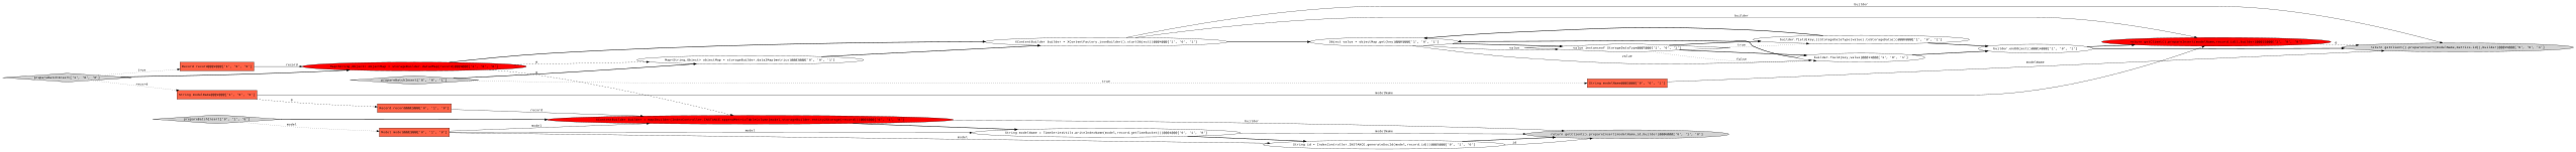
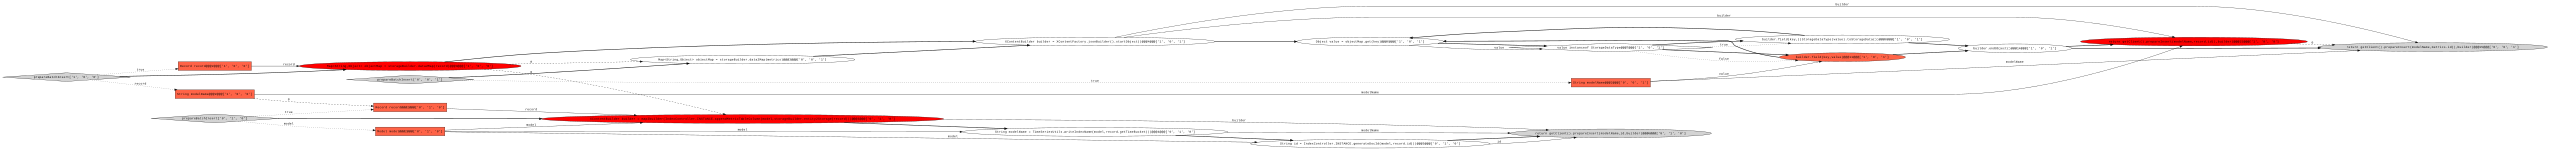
  digraph {
    fontname="Liberation Mono"
    rankdir=LR
    node [fillcolor=white fontname="Liberation Mono" shape=ellipse style=filled]
    edge [fontname="Liberation Mono" style=bold]
    n1 [fillcolor=tomato label="Record record@@@2@@@['1', '0', '0']" shape=box]
    n2 [fillcolor=red label="Map<String,Object> objectMap = storageBuilder.data2Map(record)@@@3@@@['1', '0', '0']"]
    n3 [label="Map<String,Object> objectMap = storageBuilder.data2Map(metrics)@@@3@@@['0', '0', '1']"]
    n4 [fillcolor=red label="XContentBuilder builder = map2builder(IndexController.INSTANCE.appendMetricTableColumn(model,storageBuilder.entity2Storage(record)))@@@3@@@['0', '1', '0']"]
    n5 [label="XContentBuilder builder = XContentFactory.jsonBuilder().startObject()@@@4@@@['1', '0', '1']"]
    n6 [label="String modelName = TimeSeriesUtils.writeIndexName(model,record.getTimeBucket())@@@4@@@['0', '1', '0']"]
    n7 [fillcolor=lightgray label="return getClient().prepareInsert(modelName,id,builder)@@@6@@@['0', '1', '0']"]
    n8 [fillcolor=red label="return getClient().prepareInsert(modelName,record.id(),builder)@@@15@@@['1', '0', '0']"]
    n9 [fillcolor=lightgray label="return getClient().prepareInsert(modelName,metrics.id(),builder)@@@15@@@['0', '0', '1']"]
    n10 [label="Object value = objectMap.get(key)@@@6@@@['1', '0', '1']"]
    n11 [fillcolor=tomato label="Model model@@@2@@@['0', '1', '0']" shape=box]
    n12 [label="String id = IndexController.INSTANCE.generateDocId(model,record.id())@@@5@@@['0', '1', '0']"]
    n13 [fillcolor=tomato label="String modelName@@@2@@@['1', '0', '0']" shape=box]
    n14 [fillcolor=tomato label="Record record@@@2@@@['0', '1', '0']" shape=box]
    n15 [fillcolor=tomato label="String modelName@@@2@@@['0', '0', '1']" shape=box]
    n16 [fillcolor=lightgray label="prepareBatchInsert['0', '0', '1']" shape=diamond]
    n17 [label="builder.endObject()@@@14@@@['1', '0', '1']"]
    n18 [fillcolor=lightgray label="prepareBatchInsert['0', '1', '0']" shape=diamond]
    n19 [label="value instanceof StorageDataType@@@7@@@['1', '0', '1']" shape=diamond]
-   n20 [label="builder.field(key,value)@@@11@@@['1', '0', '1']"]
+   n20 [fillcolor=tomato label="builder.field(key,value)@@@11@@@['1', '0', '1']"]
    n21 [label="builder.field(key,((StorageDataType)value).toStorageData())@@@8@@@['1', '0', '1']"]
    n22 [fillcolor=lightgray label="prepareBatchInsert['1', '0', '0']" shape=diamond]
    n1 -> n2 [label=record style=solid]
    n2 -> n3 [label=0 style=dashed]
    n2 -> n4 [label=0 style=dashed]
    n2 -> n5
    n3 -> n5
    n4 -> n6
    n4 -> n7 [label=builder style=solid]
    n5 -> n8 [label=builder style=solid]
    n5 -> n9 [label=builder style=solid]
    n5 -> n10
    n6 -> n7 [label=modelName style=solid]
    n6 -> n12
    n8 -> n9 [label=0 style=dashed]
    n10 -> n19
    n10 -> n19 [label=value style=solid]
-   n10 -> n20 [label=value style=solid]
+   n15 -> n20 [label=value style=solid]
    n11 -> n4 [label=model style=solid]
    n11 -> n6 [label=model style=solid]
    n11 -> n12 [label=model style=solid]
    n12 -> n7 [label=id style=solid]
    n12 -> n7
    n13 -> n8 [label=modelName style=solid]
    n13 -> n14 [label=0 style=dashed]
    n14 -> n4 [label=record style=solid]
    n15 -> n9 [label=modelName style=solid]
    n16 -> n3
    n16 -> n15 [label=true style=dotted]
    n17 -> n8
    n17 -> n9
    n18 -> n4
    n18 -> n11 [label=model style=dotted]
+   n18 -> n14 [label=true style=dotted]
    n19 -> n20 [label=false style=dotted]
    n19 -> n20
    n19 -> n21
    n19 -> n21 [label=true style=dotted]
    n20 -> n10
    n20 -> n17
    n21 -> n10
    n21 -> n17
    n22 -> n1 [label=true style=dotted]
    n22 -> n2
    n22 -> n13 [label=record style=dotted]
  }
